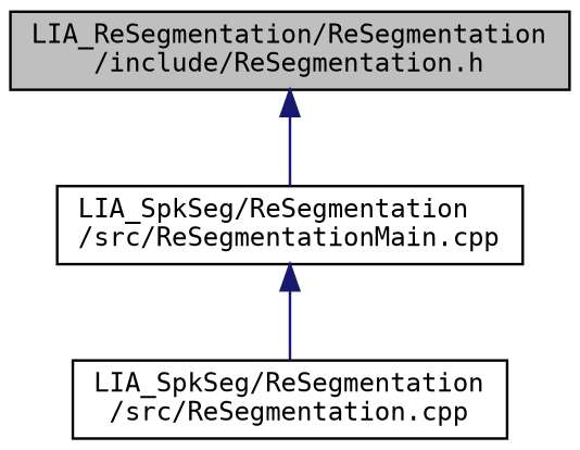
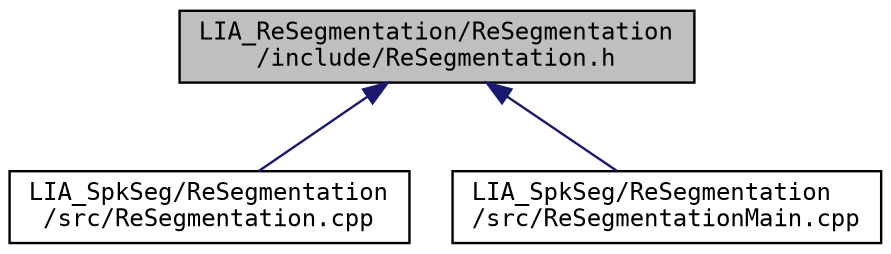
  digraph {
    fontname="DejaVu Sans Mono"
    node [color=black fillcolor=white fontname="DejaVu Sans Mono" fontsize=10 shape=record style=filled]
    edge [color=midnightblue dir=back fontname="DejaVu Sans Mono" fontsize=10 labelfontname=Helvetica labelfontsize=10 style=solid]
    n1 [fillcolor=grey75 fontcolor=black height=0.2 label="LIA_ReSegmentation/ReSegmentation\l/include/ReSegmentation.h" width=0.4]
    n2 [height=0.2 label="LIA_SpkSeg/ReSegmentation\l/src/ReSegmentation.cpp" width=0.4]
    n3 [height=0.2 label="LIA_SpkSeg/ReSegmentation\l/src/ReSegmentationMain.cpp" width=0.4]
-   n3 -> n2
+   n1 -> n2
    n1 -> n3
  }
